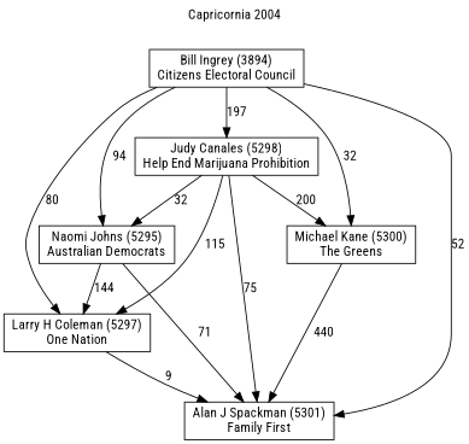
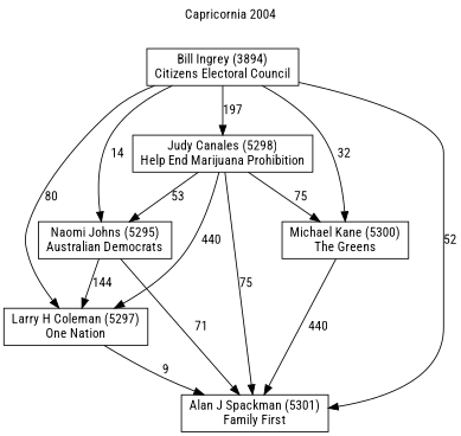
  digraph {
    fontname="Roboto Condensed"
    label="Capricornia 2004"
    labelloc=t
    mclimit=10
    node [fontname="Roboto Condensed" shape=box]
    edge [fontname="Roboto Condensed"]
    n1 [label="Alan J Spackman (5301)\nFamily First"]
    n2 [label="Larry H Coleman (5297)\nOne Nation"]
    n3 [label="Michael Kane (5300)\nThe Greens"]
    n4 [label="Naomi Johns (5295)\nAustralian Democrats"]
    n5 [label="Judy Canales (5298)\nHelp End Marijuana Prohibition"]
    n6 [label="Bill Ingrey (3894)\nCitizens Electoral Council"]
    n2 -> n1 [label=9]
    n3 -> n1 [label=440]
    n4 -> n1 [label=71]
    n4 -> n2 [label=144]
    n5 -> n1 [label=75]
-   n5 -> n2 [label=115]
-   n5 -> n3 [label=200]
-   n5 -> n4 [label=32]
+   n5 -> n2 [label=440]
+   n5 -> n3 [label=75]
+   n5 -> n4 [label=53]
    n6 -> n1 [label=52]
    n6 -> n2 [label=80]
    n6 -> n3 [label=32]
-   n6 -> n4 [label=94]
+   n6 -> n4 [label=14]
    n6 -> n5 [label=197]
  }
